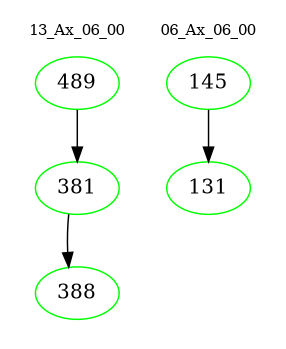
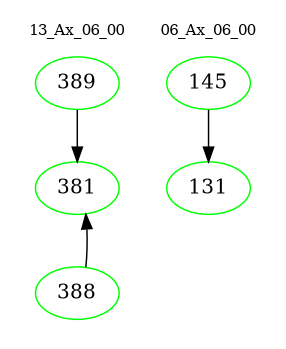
  digraph {
    node [color=green]
    edge [color=black]
-   n1 [label=489]
+   n1 [label=389]
    n2 [label=381]
    n3 [label=388]
    n4 [label=145]
    n5 [label=131]
    subgraph cluster_1 {
      color=white
      fontsize=10
      label="13_Ax_06_00"
      n1
      n2
      n3
    }
    subgraph cluster_2 {
      color=white
      fontsize=10
      label="06_Ax_06_00"
      n4
      n5
    }
    n1 -> n2
-   n2 -> n3
+   n3 -> n2
    n4 -> n5
  }
